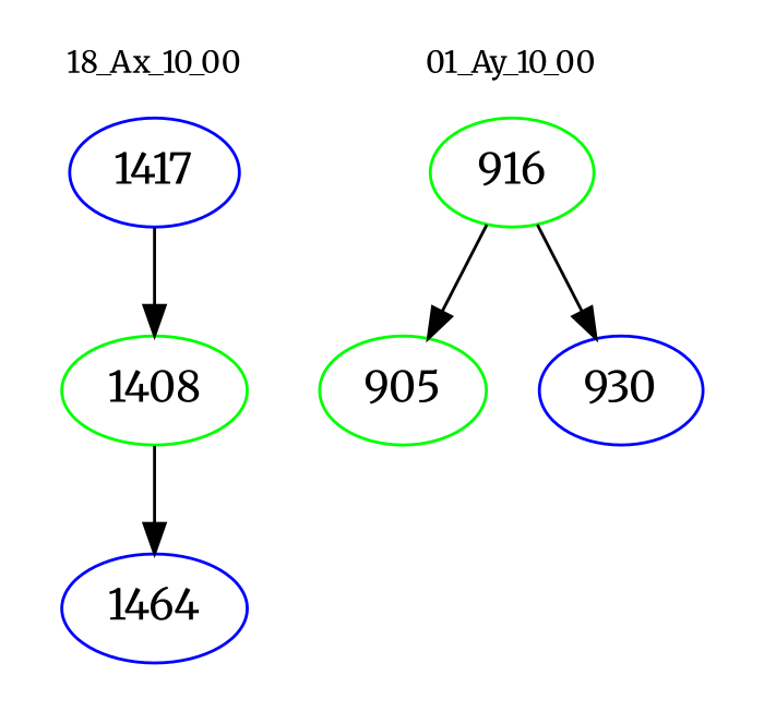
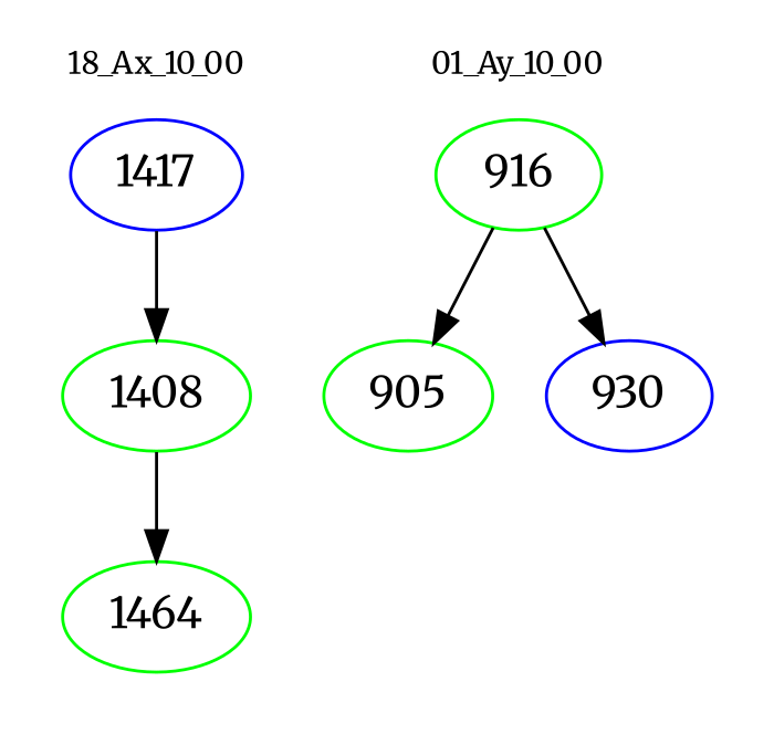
  digraph {
    fontname=Merriweather
    node [color=blue fontname=Merriweather]
    edge [color=black fontname=Merriweather]
    n1 [label=1417]
    n2 [color=green label=1408]
-   n3 [label=1464]
+   n3 [color=green label=1464]
    n4 [color=green label=916]
    n5 [color=green label=905]
    n6 [label=930]
    subgraph cluster_1 {
      color=white
      fontsize=10
      label="18_Ax_10_00"
      n1
      n2
      n3
    }
    subgraph cluster_2 {
      color=white
      fontsize=10
      label="01_Ay_10_00"
      n4
      n5
      n6
    }
    n1 -> n2
    n2 -> n3
    n4 -> n5
    n4 -> n6
  }
